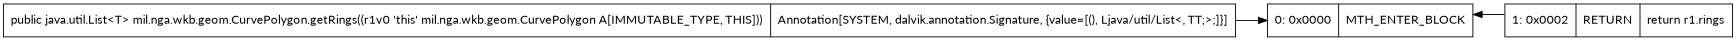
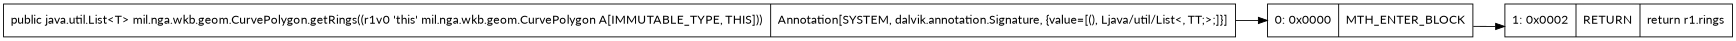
  digraph {
    rankdir=LR
    fontname=Lato
    node [shape=record fontname=Lato]
    edge [fontname=Lato]
    n1 [label="{0\:\ 0x0000|MTH_ENTER_BLOCK\l}"]
    n2 [label="{1\:\ 0x0002|RETURN\l|return r1.rings\l}"]
    n3 [label="{public java.util.List\<T\> mil.nga.wkb.geom.CurvePolygon.getRings((r1v0 'this' mil.nga.wkb.geom.CurvePolygon A[IMMUTABLE_TYPE, THIS]))  | Annotation[SYSTEM, dalvik.annotation.Signature, \{value=[(), Ljava\/util\/List\<, TT;\>;]\}]\l}"]
-   n2 -> n1
+   n1 -> n2
    n3 -> n1
  }
